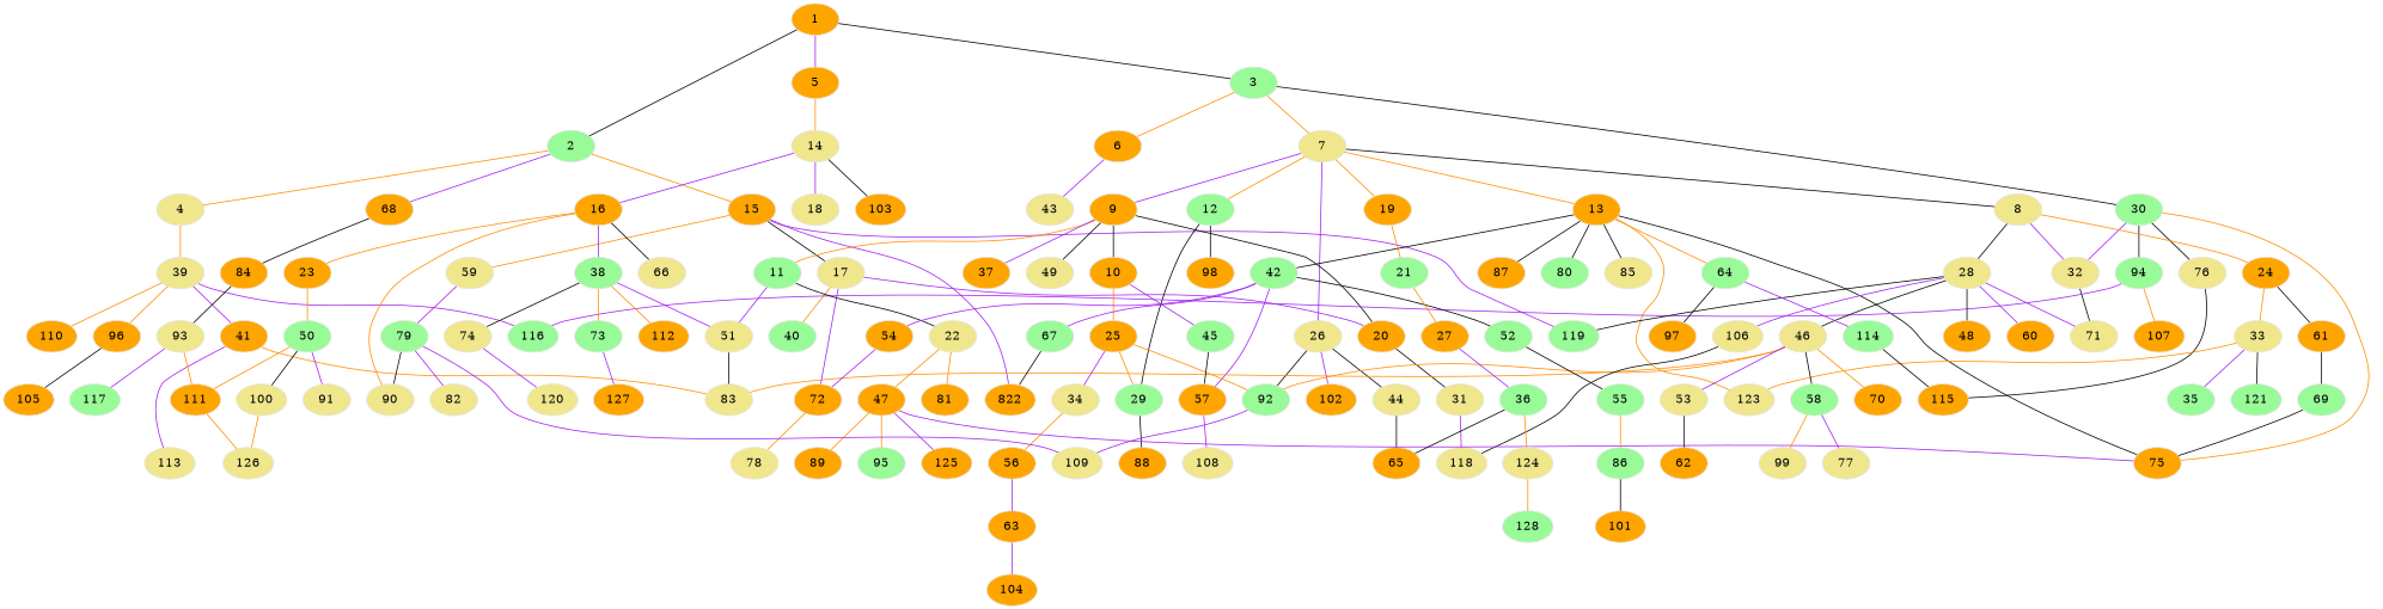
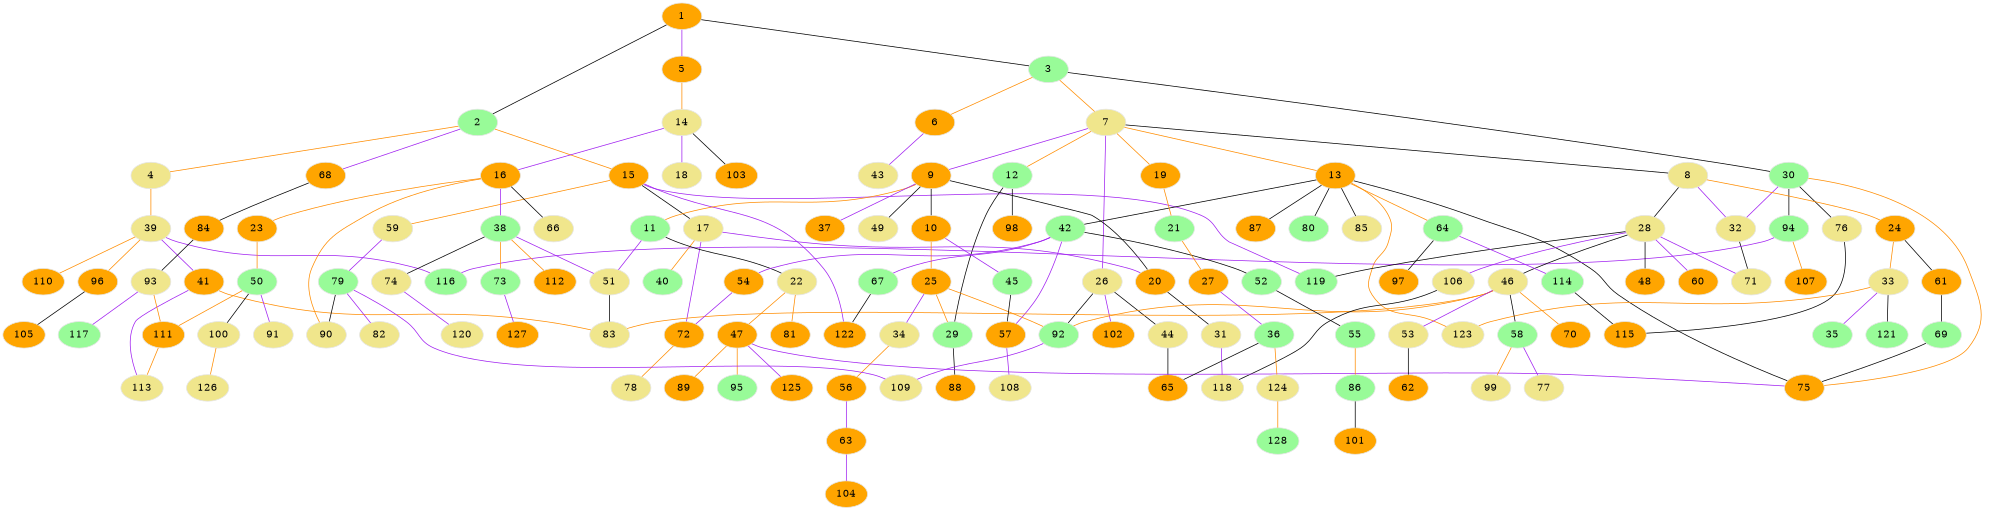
  graph {
    node [color=gray90 fillcolor=orange style=filled]
    edge [color=black]
    2 [fillcolor=palegreen]
    1
    3 [fillcolor=palegreen]
    5
    4 [fillcolor=khaki]
    15
    68
    6
    7 [fillcolor=khaki]
    30 [fillcolor=palegreen]
    14 [fillcolor=khaki]
    39 [fillcolor=khaki]
    17 [fillcolor=khaki]
    59 [fillcolor=khaki]
    119 [fillcolor=palegreen]
-   122 [label=822]
+   122
    84
    43 [fillcolor=khaki]
    8 [fillcolor=khaki]
    9
    12 [fillcolor=palegreen]
    13
    19
    26 [fillcolor=khaki]
    32 [fillcolor=khaki]
    75
    76 [fillcolor=khaki]
    94 [fillcolor=palegreen]
    41
    96
    110
    116 [fillcolor=palegreen]
    16
    18 [fillcolor=khaki]
    103
    24
    28 [fillcolor=khaki]
    10
    11 [fillcolor=palegreen]
    20
    37
    49 [fillcolor=khaki]
    29 [fillcolor=palegreen]
    98
    42 [fillcolor=palegreen]
    64 [fillcolor=palegreen]
    80 [fillcolor=palegreen]
    85 [fillcolor=khaki]
    87
    123 [fillcolor=khaki]
    21 [fillcolor=palegreen]
    92 [fillcolor=palegreen]
    44 [fillcolor=khaki]
    102
    33 [fillcolor=khaki]
    61
    46 [fillcolor=khaki]
    48
    60
    71 [fillcolor=khaki]
    106 [fillcolor=khaki]
    25
    45 [fillcolor=palegreen]
    22 [fillcolor=khaki]
    51 [fillcolor=khaki]
    31 [fillcolor=khaki]
    34 [fillcolor=khaki]
    57
    47
    81
    83 [fillcolor=khaki]
    88
    52 [fillcolor=palegreen]
    54
    67 [fillcolor=palegreen]
    97
    114 [fillcolor=palegreen]
    23
    38 [fillcolor=palegreen]
    66 [fillcolor=khaki]
    90 [fillcolor=khaki]
    40 [fillcolor=palegreen]
    72
    79 [fillcolor=palegreen]
    50 [fillcolor=palegreen]
    73 [fillcolor=palegreen]
    74 [fillcolor=khaki]
    112
    78 [fillcolor=khaki]
    27
    118 [fillcolor=khaki]
    36 [fillcolor=palegreen]
    89
    95 [fillcolor=palegreen]
    125
    91 [fillcolor=khaki]
    100 [fillcolor=khaki]
    111
    35 [fillcolor=palegreen]
    121 [fillcolor=palegreen]
    69 [fillcolor=palegreen]
    56
    109 [fillcolor=khaki]
    65
    124 [fillcolor=khaki]
    53 [fillcolor=khaki]
    58 [fillcolor=palegreen]
    70
    115
    107
    63
    128 [fillcolor=palegreen]
    127
    120 [fillcolor=khaki]
    113 [fillcolor=khaki]
    105
    55 [fillcolor=palegreen]
    108 [fillcolor=khaki]
    62
    77 [fillcolor=khaki]
    99 [fillcolor=khaki]
    126 [fillcolor=khaki]
    86 [fillcolor=palegreen]
    101
    104
    82 [fillcolor=khaki]
    93 [fillcolor=khaki]
    117 [fillcolor=palegreen]
    2 -- 4 [color=darkorange]
    2 -- 15 [color=darkorange]
    2 -- 68 [color=purple]
    1 -- 2
    1 -- 3
    1 -- 5 [color=purple]
    3 -- 6 [color=darkorange]
    3 -- 7 [color=darkorange]
    3 -- 30
    5 -- 14 [color=darkorange]
    4 -- 39 [color=darkorange]
    15 -- 17
    15 -- 59 [color=darkorange]
    15 -- 119 [color=purple]
    15 -- 122 [color=purple]
    68 -- 84
    6 -- 43 [color=purple]
    7 -- 8
    7 -- 9 [color=purple]
    7 -- 12 [color=darkorange]
    7 -- 13 [color=darkorange]
    7 -- 19 [color=darkorange]
    7 -- 26 [color=purple]
    30 -- 32 [color=purple]
    30 -- 75 [color=darkorange]
    30 -- 76
    30 -- 94
    14 -- 16 [color=purple]
    14 -- 18 [color=purple]
    14 -- 103
    39 -- 41 [color=purple]
    39 -- 96 [color=darkorange]
    39 -- 110 [color=darkorange]
    39 -- 116 [color=purple]
    17 -- 20 [color=purple]
    17 -- 40 [color=darkorange]
    17 -- 72 [color=purple]
    59 -- 79 [color=purple]
    84 -- 93
    8 -- 32 [color=purple]
    8 -- 24 [color=darkorange]
    8 -- 28
    9 -- 10
    9 -- 11 [color=darkorange]
    9 -- 20
    9 -- 37 [color=purple]
    9 -- 49
    12 -- 29
    12 -- 98
    13 -- 75
    13 -- 42
    13 -- 64 [color=darkorange]
    13 -- 80
    13 -- 85
    13 -- 87
    13 -- 123 [color=darkorange]
    19 -- 21 [color=darkorange]
    26 -- 92
    26 -- 44
    26 -- 102 [color=purple]
    32 -- 71
    76 -- 115
    94 -- 116 [color=purple]
    94 -- 107 [color=darkorange]
    41 -- 83 [color=darkorange]
    41 -- 113 [color=purple]
    96 -- 105
    16 -- 23 [color=darkorange]
    16 -- 38 [color=purple]
    16 -- 66
    16 -- 90 [color=darkorange]
    24 -- 33 [color=darkorange]
    24 -- 61
    28 -- 119
    28 -- 46
    28 -- 48
    28 -- 60 [color=purple]
    28 -- 71 [color=purple]
    28 -- 106 [color=purple]
    10 -- 25 [color=darkorange]
    10 -- 45 [color=purple]
    11 -- 22
    11 -- 51 [color=purple]
    20 -- 31
    29 -- 88
    42 -- 57 [color=purple]
    42 -- 52
    42 -- 54 [color=purple]
    42 -- 67 [color=purple]
    64 -- 97
    64 -- 114 [color=purple]
    21 -- 27 [color=darkorange]
    92 -- 109 [color=purple]
    44 -- 65
    33 -- 123 [color=darkorange]
    33 -- 35 [color=purple]
    33 -- 121
    61 -- 69
    46 -- 92 [color=darkorange]
    46 -- 83 [color=darkorange]
    46 -- 53 [color=purple]
    46 -- 58
    46 -- 70 [color=darkorange]
    106 -- 118
    25 -- 29 [color=darkorange]
    25 -- 92 [color=darkorange]
    25 -- 34 [color=purple]
    45 -- 57
    22 -- 47 [color=darkorange]
    22 -- 81 [color=darkorange]
    51 -- 83
    31 -- 118 [color=purple]
    34 -- 56 [color=darkorange]
    57 -- 108 [color=purple]
    47 -- 75 [color=purple]
    47 -- 89 [color=darkorange]
    47 -- 95 [color=darkorange]
    47 -- 125 [color=purple]
    52 -- 55
    54 -- 72 [color=purple]
    67 -- 122
    114 -- 115
    23 -- 50 [color=darkorange]
    38 -- 51 [color=purple]
    38 -- 73 [color=darkorange]
    38 -- 74
    38 -- 112 [color=darkorange]
    72 -- 78 [color=darkorange]
    79 -- 90
    79 -- 109 [color=purple]
    79 -- 82 [color=purple]
    50 -- 91 [color=purple]
    50 -- 100
    50 -- 111 [color=darkorange]
    73 -- 127 [color=purple]
    74 -- 120 [color=purple]
    27 -- 36 [color=purple]
    36 -- 65
    36 -- 124 [color=darkorange]
    100 -- 126 [color=darkorange]
-   111 -- 126 [color=darkorange]
+   111 -- 113 [color=darkorange]
    69 -- 75
    56 -- 63 [color=purple]
    124 -- 128 [color=darkorange]
    53 -- 62
    58 -- 77 [color=purple]
    58 -- 99 [color=darkorange]
    63 -- 104 [color=purple]
    55 -- 86 [color=darkorange]
    86 -- 101
    93 -- 111 [color=darkorange]
    93 -- 117 [color=purple]
  }
